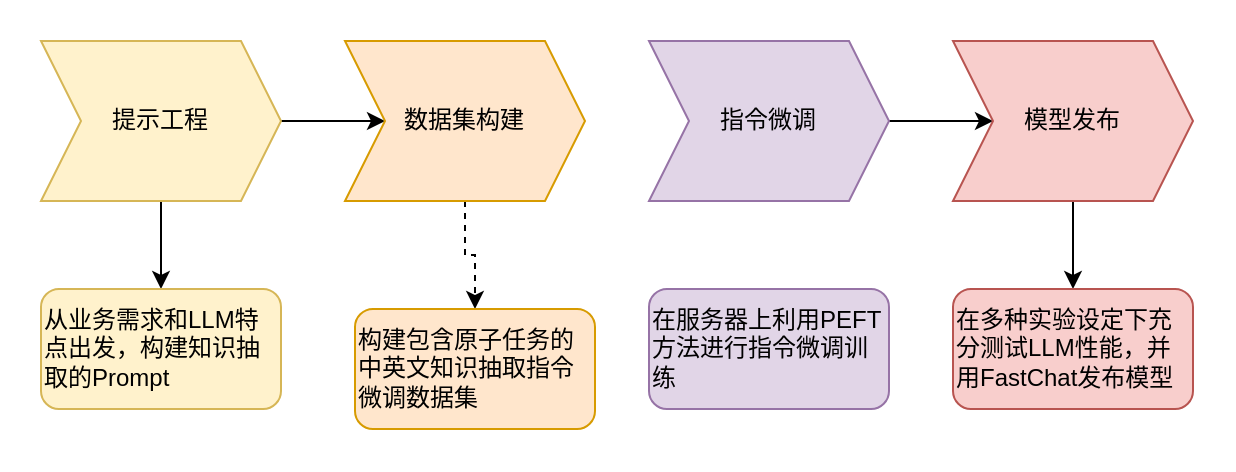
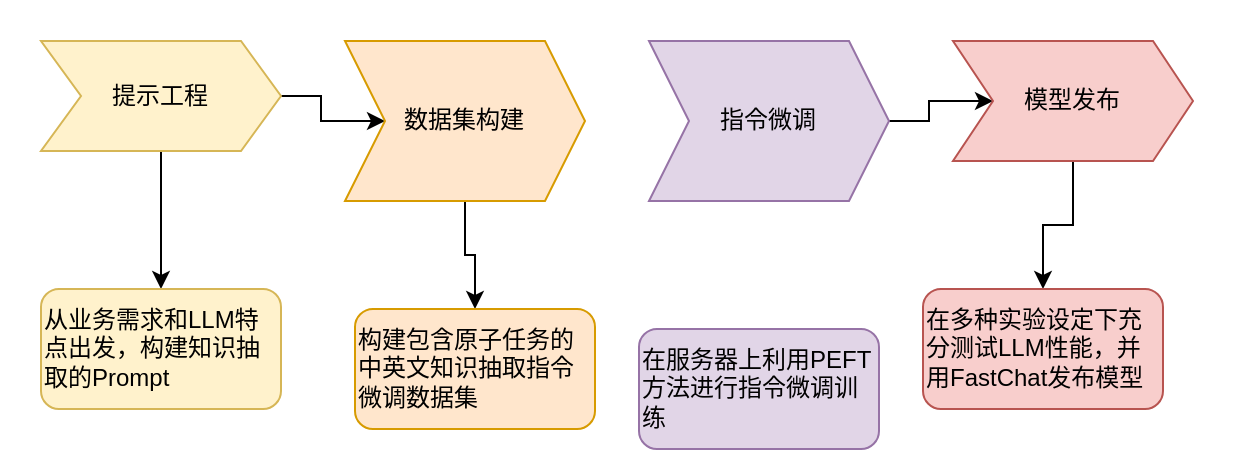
  <mxCell id="0" />
  <mxCell id="1" parent="0" />
  <mxCell id="2" style="edgeStyle=orthogonalEdgeStyle;rounded=0;orthogonalLoop=1;jettySize=auto;html=1;exitX=1;exitY=0.5;exitDx=0;exitDy=0;entryX=0;entryY=0.5;entryDx=0;entryDy=0;" edge="1" parent="1" source="4" target="6"><mxGeometry relative="1" as="geometry" /></mxCell>
  <mxCell id="3" value="" style="edgeStyle=orthogonalEdgeStyle;rounded=0;orthogonalLoop=1;jettySize=auto;html=1;" edge="1" parent="1" source="4" target="11"><mxGeometry relative="1" as="geometry" /></mxCell>
- <mxCell id="4" value="提示工程" style="shape=step;perimeter=stepPerimeter;whiteSpace=wrap;html=1;fixedSize=1;fillColor=#fff2cc;strokeColor=#d6b656;" vertex="1" parent="1"><mxGeometry x="20" y="20" width="120" height="80" as="geometry" /></mxCell>
- <mxCell id="5" value="" style="edgeStyle=orthogonalEdgeStyle;rounded=0;orthogonalLoop=1;jettySize=auto;html=1;dashed=1;" edge="1" parent="1" source="6" target="12"><mxGeometry relative="1" as="geometry" /></mxCell>
+ <mxCell id="4" value="提示工程" style="shape=step;perimeter=stepPerimeter;whiteSpace=wrap;html=1;fixedSize=1;fillColor=#fff2cc;strokeColor=#d6b656;" vertex="1" parent="1"><mxGeometry x="20" y="20" width="120" height="55" as="geometry" /></mxCell>
+ <mxCell id="5" value="" style="edgeStyle=orthogonalEdgeStyle;rounded=0;orthogonalLoop=1;jettySize=auto;html=1;" edge="1" parent="1" source="6" target="12"><mxGeometry relative="1" as="geometry" /></mxCell>
  <mxCell id="6" value="数据集构建" style="shape=step;perimeter=stepPerimeter;whiteSpace=wrap;html=1;fixedSize=1;fillColor=#ffe6cc;strokeColor=#d79b00;" vertex="1" parent="1"><mxGeometry x="172" y="20" width="120" height="80" as="geometry" /></mxCell>
  <mxCell id="7" style="edgeStyle=orthogonalEdgeStyle;rounded=0;orthogonalLoop=1;jettySize=auto;html=1;exitX=1;exitY=0.5;exitDx=0;exitDy=0;" edge="1" parent="1" source="8" target="10"><mxGeometry relative="1" as="geometry" /></mxCell>
  <mxCell id="8" value="指令微调" style="shape=step;perimeter=stepPerimeter;whiteSpace=wrap;html=1;fixedSize=1;fillColor=#e1d5e7;strokeColor=#9673a6;" vertex="1" parent="1"><mxGeometry x="324" y="20" width="120" height="80" as="geometry" /></mxCell>
  <mxCell id="9" value="" style="edgeStyle=orthogonalEdgeStyle;rounded=0;orthogonalLoop=1;jettySize=auto;html=1;" edge="1" parent="1" source="10" target="14"><mxGeometry relative="1" as="geometry" /></mxCell>
- <mxCell id="10" value="模型发布" style="shape=step;perimeter=stepPerimeter;whiteSpace=wrap;html=1;fixedSize=1;fillColor=#f8cecc;strokeColor=#b85450;" vertex="1" parent="1"><mxGeometry x="476" y="20" width="120" height="80" as="geometry" /></mxCell>
+ <mxCell id="10" value="模型发布" style="shape=step;perimeter=stepPerimeter;whiteSpace=wrap;html=1;fixedSize=1;fillColor=#f8cecc;strokeColor=#b85450;" vertex="1" parent="1"><mxGeometry x="476" y="20" width="120" height="60" as="geometry" /></mxCell>
  <mxCell id="11" value="从业务需求和LLM特点出发，构建知识抽取的Prompt" style="rounded=1;whiteSpace=wrap;html=1;fillColor=#fff2cc;strokeColor=#d6b656;align=left;" vertex="1" parent="1"><mxGeometry x="20" y="144" width="120" height="60" as="geometry" /></mxCell>
  <mxCell id="12" value="构建包含原子任务的中英文知识抽取指令微调数据集" style="rounded=1;whiteSpace=wrap;html=1;fillColor=#ffe6cc;strokeColor=#d79b00;align=left;" vertex="1" parent="1"><mxGeometry x="177" y="154" width="120" height="60" as="geometry" /></mxCell>
- <mxCell id="13" value="在服务器上利用PEFT方法进行指令微调训练" style="rounded=1;whiteSpace=wrap;html=1;fillColor=#e1d5e7;strokeColor=#9673a6;align=left;" vertex="1" parent="1"><mxGeometry x="324" y="144" width="120" height="60" as="geometry" /></mxCell>
- <mxCell id="14" value="在多种实验设定下充分测试LLM性能，并用FastChat发布模型" style="rounded=1;whiteSpace=wrap;html=1;fillColor=#f8cecc;strokeColor=#b85450;align=left;" vertex="1" parent="1"><mxGeometry x="476" y="144" width="120" height="60" as="geometry" /></mxCell>
+ <mxCell id="13" value="在服务器上利用PEFT方法进行指令微调训练" style="rounded=1;whiteSpace=wrap;html=1;fillColor=#e1d5e7;strokeColor=#9673a6;align=left;" vertex="1" parent="1"><mxGeometry x="319" y="164" width="120" height="60" as="geometry" /></mxCell>
+ <mxCell id="14" value="在多种实验设定下充分测试LLM性能，并用FastChat发布模型" style="rounded=1;whiteSpace=wrap;html=1;fillColor=#f8cecc;strokeColor=#b85450;align=left;" vertex="1" parent="1"><mxGeometry x="461" y="144" width="120" height="60" as="geometry" /></mxCell>
